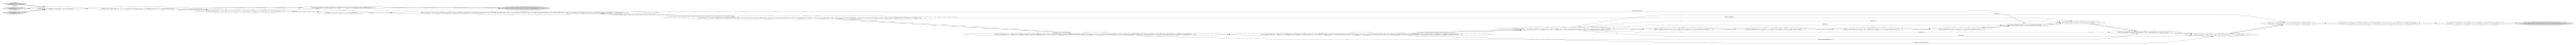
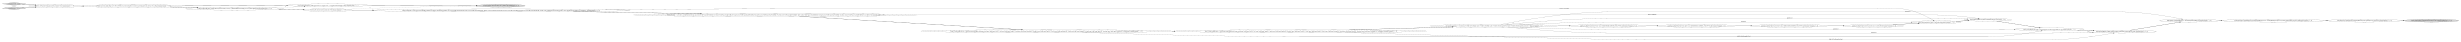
  digraph {
    rankdir=LR
    fontname=Roboto
    node [fillcolor=white shape=ellipse style=filled fontname=Roboto]
    edge [style=bold fontname=Roboto]
    n1 [label="updateList.add(getType(\"name\",\"double\",\"class\",RANDOMIZED_NUMERIC_FIELDTYPES.get()))@@@13@@@['1', '1', '0']"]
    n2 [label="updateList.add(getType(\"name\",\"date\",\"class\",RANDOMIZED_NUMERIC_FIELDTYPES.get()))@@@14@@@['1', '1', '0']"]
    n3 [label="fieldsToTestSingle = Collections.unmodifiableList(Arrays.asList(new FieldProps(\"intField\",\"int\",1),new FieldProps(\"longField\",\"long\",1),new FieldProps(\"doubleField\",\"double\",1),new FieldProps(\"floatField\",\"float\",1),new FieldProps(\"dateField\",\"date\",1),new FieldProps(\"stringField\",\"string\",1),new FieldProps(\"boolField\",\"boolean\",1),new FieldProps(\"sortableText\",\"sortabletext\",1)))@@@7@@@['1', '1', '0']"]
    n4 [label="defineFields(updateList,fieldsToTestSingle,false)@@@16@@@['1', '1', '0']"]
    n5 [label="fieldsToTestMulti = Collections.unmodifiableList(Arrays.asList(new FieldProps(\"intFieldMulti\",\"int\",5),new FieldProps(\"longFieldMulti\",\"long\",5),new FieldProps(\"doubleFieldMulti\",\"double\",5),new FieldProps(\"floatFieldMulti\",\"float\",5),new FieldProps(\"dateFieldMulti\",\"date\",5),new FieldProps(\"stringFieldMulti\",\"string\",5),new FieldProps(\"boolFieldMulti\",\"boolean\",2),new FieldProps(\"sortableFieldMulti\",\"sortabletext\",5)))@@@8@@@['1', '1', '0']"]
    n6 [label="updateList.add(getType(\"name\",\"float\",\"class\",RANDOMIZED_NUMERIC_FIELDTYPES.get()))@@@12@@@['1', '1', '0']"]
    n7 [fillcolor=lightgray label="createCluster['0', '1', '0']" shape=diamond]
    n8 [label="System.setProperty(\"managed.schema.mutable\",\"true\")@@@3@@@['1', '1', '1']"]
    n9 [label="configureCluster(2).addConfig(\"conf1\",TEST_PATH().resolve(\"configsets\").resolve(\"cloud-managed\").resolve(\"conf\")).configure()@@@4@@@['1', '1', '1']"]
    n10 [label="CollectionAdminRequest.createCollection(COLL_NAME,\"conf1\",1,2).process(cluster.getSolrClient())@@@5@@@['0', '0', '1']"]
    n11 [label="CollectionAdminRequest.createCollection(COLLECTION,\"conf1\",4,1).setMaxShardsPerNode(2).process(cluster.getSolrClient())@@@5@@@['1', '1', '0']"]
    n12 [label="List<Update> updateList = new ArrayList<>(fieldsToTestSingle.size() + fieldsToTestMulti.size() + fieldsToTestGroupSortFirst.size() + fieldsToTestGroupSortLast.size() + 4)@@@11@@@['1', '1', '0']"]
    n13 [label="MultiUpdate multiUpdateRequest = new MultiUpdate(updateList)@@@20@@@['1', '1', '0']"]
    n14 [label="defineFields(updateList,fieldsToTestMulti,true)@@@17@@@['1', '1', '0']"]
    n15 [label="defineFields(updateList,fieldsToTestGroupSortLast,false,\"sorMissingLast\",\"true\")@@@19@@@['1', '1', '0']"]
    n16 [label="defineFields(updateList,fieldsToTestGroupSortFirst,false,\"sorMissingFirst\",\"true\")@@@18@@@['1', '1', '0']"]
    n17 [label="SchemaResponse.UpdateResponse multipleUpdatesResponse = multiUpdateRequest.process(cluster.getSolrClient(),COLLECTION)@@@21@@@['1', '1', '0']"]
-   n18 [fillcolor=lightgray label="createCluster['0', '0', '1']" shape=diamond]
    n19 [label="cluster.waitForActiveCollection(COLLECTION,4,4)@@@6@@@['1', '1', '0']"]
    n20 [fillcolor=lightgray label="cluster.waitForActiveCollection(COLL_NAME,1,2)@@@6@@@['0', '0', '1']"]
    n21 [label="assertNull(\"Error adding fields\",multipleUpdatesResponse.getResponse().get(\"errors\"))@@@22@@@['1', '1', '0']"]
    n22 [label="fieldsToTestGroupSortLast = Collections.unmodifiableList(Arrays.asList(new FieldProps(\"intGSL\",\"int\"),new FieldProps(\"longGSL\",\"long\"),new FieldProps(\"doubleGSL\",\"double\"),new FieldProps(\"floatGSL\",\"float\"),new FieldProps(\"dateGSL\",\"date\"),new FieldProps(\"stringGSL\",\"string\"),new FieldProps(\"boolGSL\",\"boolean\"),new FieldProps(\"sortableGSL\",\"sortabletext\")))@@@10@@@['1', '1', '0']"]
    n23 [label="updateList.add(getType(\"name\",\"boolean\",\"class\",\"solr.BoolField\"))@@@15@@@['1', '1', '0']"]
    n24 [fillcolor=lightgray label="createCluster['1', '0', '0']" shape=diamond]
    n25 [label="fieldsToTestGroupSortFirst = Collections.unmodifiableList(Arrays.asList(new FieldProps(\"intGSF\",\"int\"),new FieldProps(\"longGSF\",\"long\"),new FieldProps(\"doubleGSF\",\"double\"),new FieldProps(\"floatGSF\",\"float\"),new FieldProps(\"dateGSF\",\"date\"),new FieldProps(\"stringGSF\",\"string\"),new FieldProps(\"boolGSF\",\"boolean\"),new FieldProps(\"sortableGSF\",\"sortabletext\")))@@@9@@@['1', '1', '0']"]
    n26 [fillcolor=lightgray label="cluster.getSolrClient().setDefaultCollection(COLLECTION)@@@23@@@['1', '1', '0']"]
    n1 -> n2
    n2 -> n23
    n3 -> n4 [label=fieldsToTestSingle style=solid]
    n3 -> n5
    n4 -> n14
    n5 -> n14 [label=fieldsToTestMulti style=solid]
    n5 -> n25
    n6 -> n1
    n7 -> n8
    n8 -> n9
    n9 -> n10
    n9 -> n11
    n10 -> n20
    n11 -> n10 [label=0 style=dashed]
    n11 -> n19
    n12 -> n4 [label=updateList style=solid]
    n12 -> n6
    n12 -> n13 [label=updateList style=solid]
    n12 -> n14 [label=updateList style=solid]
    n12 -> n15 [label=updateList style=solid]
    n12 -> n16 [label=updateList style=solid]
    n13 -> n17
    n14 -> n16
    n15 -> n13
    n16 -> n15
    n17 -> n21
-   n18 -> n8
    n19 -> n3
    n19 -> n20 [label=0 style=dashed]
    n21 -> n26
    n22 -> n12
    n22 -> n15 [label=fieldsToTestGroupSortLast style=solid]
    n23 -> n4
    n24 -> n8
    n25 -> n16 [label=fieldsToTestGroupSortFirst style=solid]
    n25 -> n22
  }
